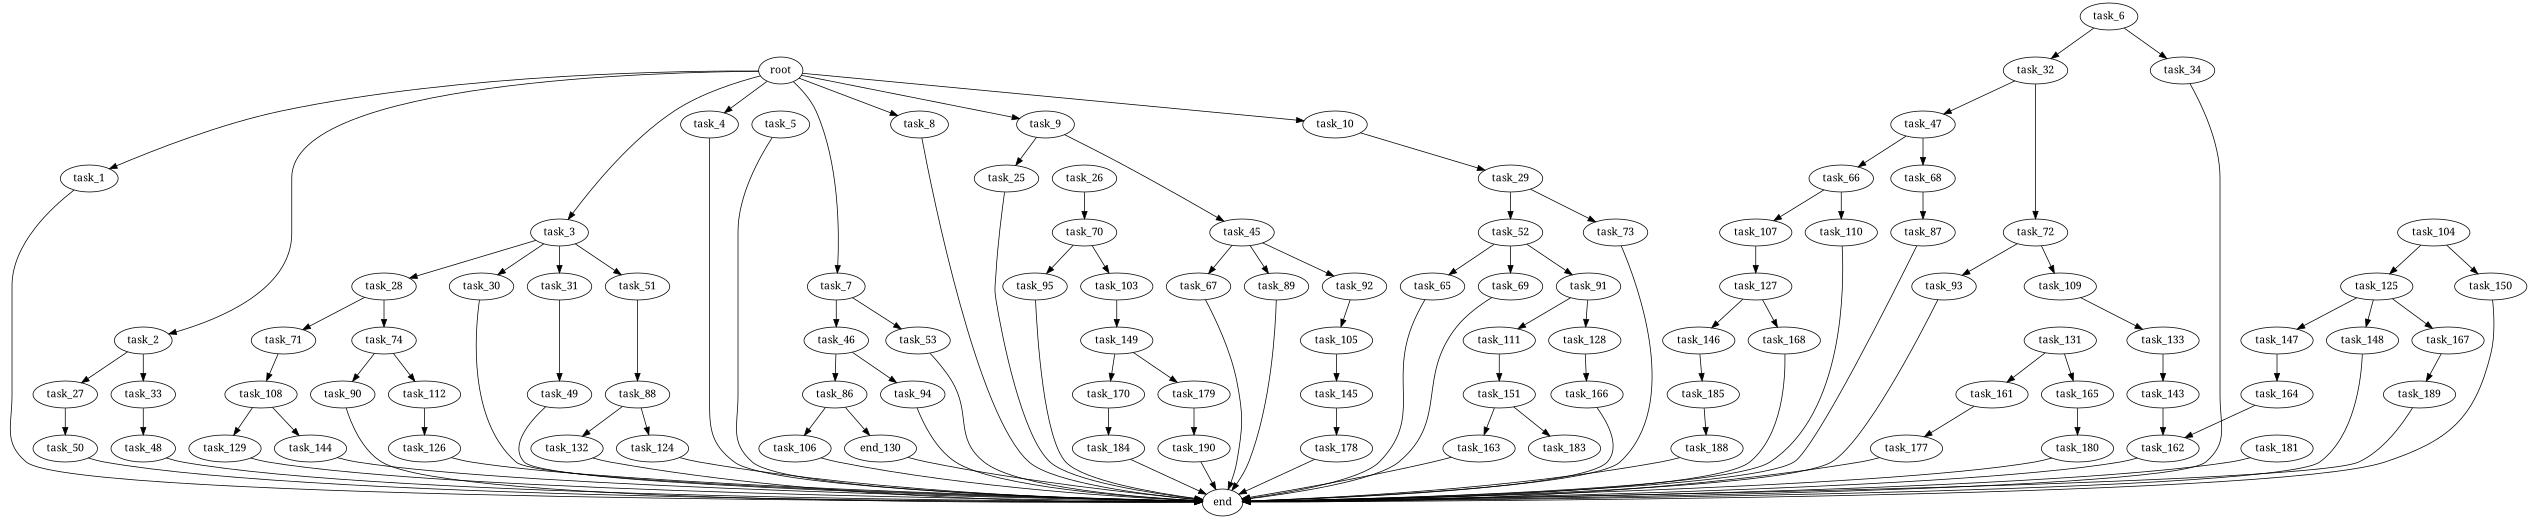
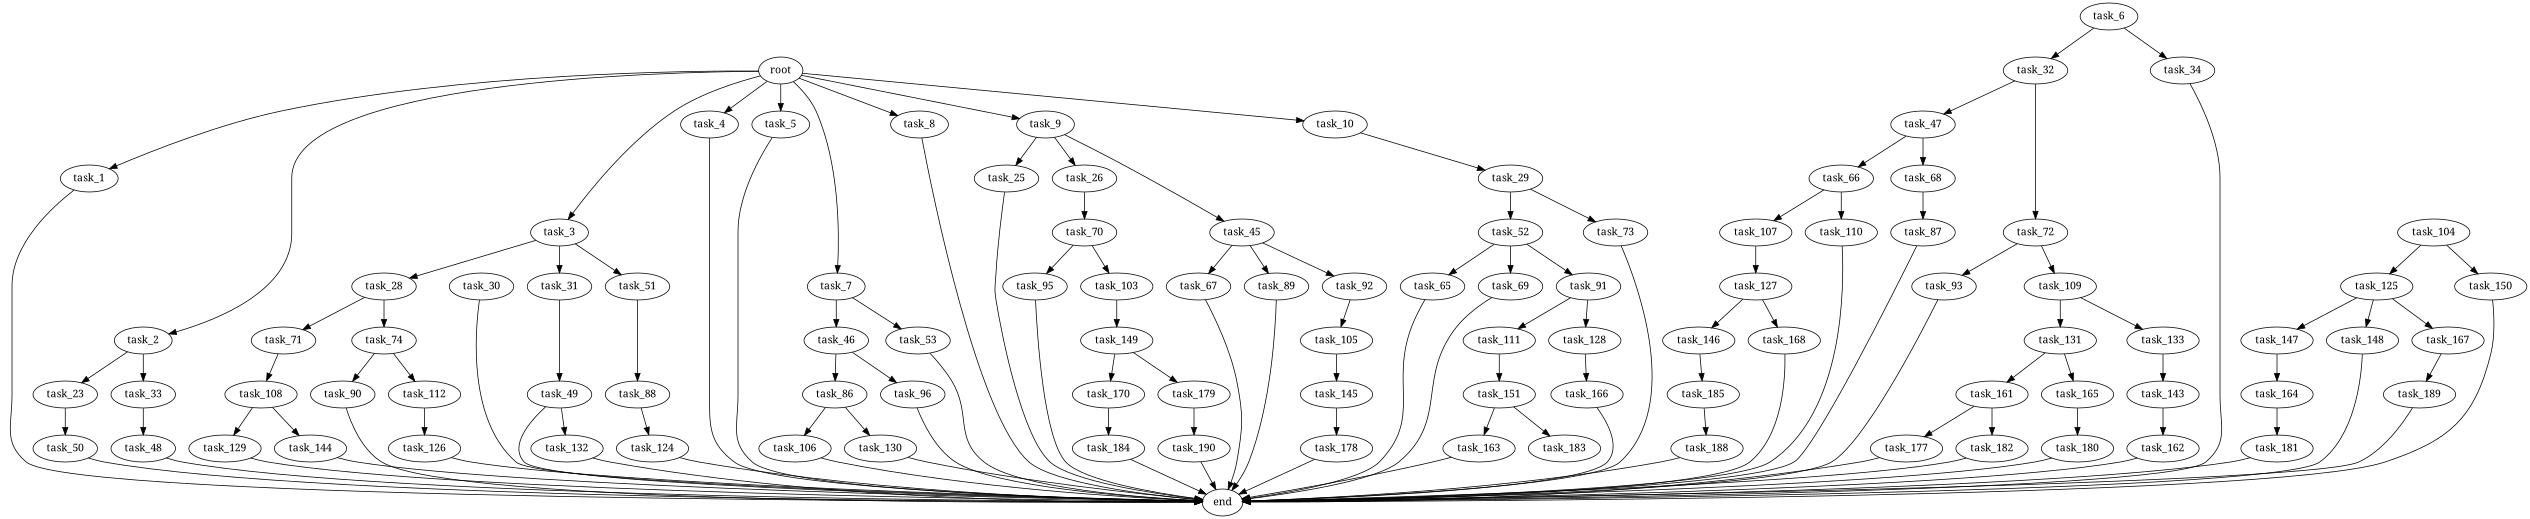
  digraph {
    fontname="Noto Serif"
    node [fontname="Noto Serif"]
    edge [fontname="Noto Serif"]
    root
    task_1
    task_2
    task_3
    task_4
    task_5
    task_7
    task_8
    task_9
    task_10
    end
-   task_27
+   task_27 [label=task_23]
    task_33
    task_28
    task_30
    task_31
    task_51
    task_6
    task_32
    task_34
    task_46
    task_53
    task_25
    task_26
    task_45
    task_29
    task_50
    task_48
    task_71
    task_74
    task_49
    task_88
    task_47
    task_72
    task_86
-   task_94
+   task_94 [label=task_96]
    task_70
    task_67
    task_89
    task_92
    task_52
    task_73
    task_95
    task_103
    task_108
    task_90
    task_112
    task_65
    task_69
    task_91
    task_66
    task_68
    task_93
    task_109
    task_105
    task_106
-   task_130 [label=end_130]
+   task_130
    task_107
    task_110
    task_87
    task_124
    task_132
    task_111
    task_128
    task_104
    task_125
    task_150
    task_127
    task_149
    task_129
    task_144
    task_131
    task_133
    task_126
    task_151
    task_166
    task_145
    task_170
    task_179
    task_147
    task_148
    task_167
    task_178
    task_146
    task_168
    task_161
    task_165
    task_143
    task_163
    task_183
    task_164
    task_189
    task_185
    task_177
+   task_182
    task_180
    task_162
    task_188
    task_181
    task_184
    task_190
    root -> task_1
    root -> task_2
    root -> task_3
    root -> task_4
+   root -> task_5
    root -> task_7
    root -> task_8
    root -> task_9
    root -> task_10
    task_1 -> end
    task_2 -> task_27
    task_2 -> task_33
    task_3 -> task_28
-   task_3 -> task_30
    task_3 -> task_31
    task_3 -> task_51
    task_4 -> end
    task_5 -> end
    task_7 -> task_46
    task_7 -> task_53
    task_8 -> end
    task_9 -> task_25
+   task_9 -> task_26
    task_9 -> task_45
    task_10 -> task_29
    task_27 -> task_50
    task_33 -> task_48
    task_28 -> task_71
    task_28 -> task_74
    task_30 -> end
    task_31 -> task_49
    task_51 -> task_88
    task_6 -> task_32
    task_6 -> task_34
    task_32 -> task_47
    task_32 -> task_72
    task_34 -> end
    task_46 -> task_86
    task_46 -> task_94
    task_53 -> end
    task_25 -> end
    task_26 -> task_70
    task_45 -> task_67
    task_45 -> task_89
    task_45 -> task_92
    task_29 -> task_52
    task_29 -> task_73
    task_50 -> end
    task_48 -> end
    task_71 -> task_108
    task_74 -> task_90
    task_74 -> task_112
    task_49 -> end
    task_88 -> task_124
-   task_88 -> task_132
+   task_49 -> task_132
    task_47 -> task_66
    task_47 -> task_68
    task_72 -> task_93
    task_72 -> task_109
    task_86 -> task_106
    task_86 -> task_130
    task_94 -> end
    task_70 -> task_95
    task_70 -> task_103
    task_67 -> end
    task_89 -> end
    task_92 -> task_105
    task_52 -> task_65
    task_52 -> task_69
    task_52 -> task_91
    task_73 -> end
    task_95 -> end
    task_103 -> task_149
    task_108 -> task_129
    task_108 -> task_144
    task_90 -> end
    task_112 -> task_126
    task_65 -> end
    task_69 -> end
    task_91 -> task_111
    task_91 -> task_128
    task_66 -> task_107
    task_66 -> task_110
    task_68 -> task_87
    task_93 -> end
+   task_109 -> task_131
    task_109 -> task_133
    task_105 -> task_145
    task_106 -> end
    task_130 -> end
    task_107 -> task_127
    task_110 -> end
    task_87 -> end
    task_124 -> end
    task_132 -> end
    task_111 -> task_151
    task_128 -> task_166
    task_104 -> task_125
    task_104 -> task_150
    task_125 -> task_147
    task_125 -> task_148
    task_125 -> task_167
    task_150 -> end
    task_127 -> task_146
    task_127 -> task_168
    task_149 -> task_170
    task_149 -> task_179
    task_129 -> end
    task_144 -> end
    task_131 -> task_161
    task_131 -> task_165
    task_133 -> task_143
    task_126 -> end
    task_151 -> task_163
    task_151 -> task_183
    task_166 -> end
    task_145 -> task_178
    task_170 -> task_184
    task_179 -> task_190
    task_147 -> task_164
    task_148 -> end
    task_167 -> task_189
    task_178 -> end
    task_146 -> task_185
    task_168 -> end
    task_161 -> task_177
+   task_161 -> task_182
    task_165 -> task_180
    task_143 -> task_162
    task_163 -> end
-   task_164 -> task_162
+   task_164 -> task_181
    task_189 -> end
    task_185 -> task_188
    task_177 -> end
+   task_182 -> end
    task_180 -> end
    task_162 -> end
    task_188 -> end
    task_181 -> end
    task_184 -> end
    task_190 -> end
  }
